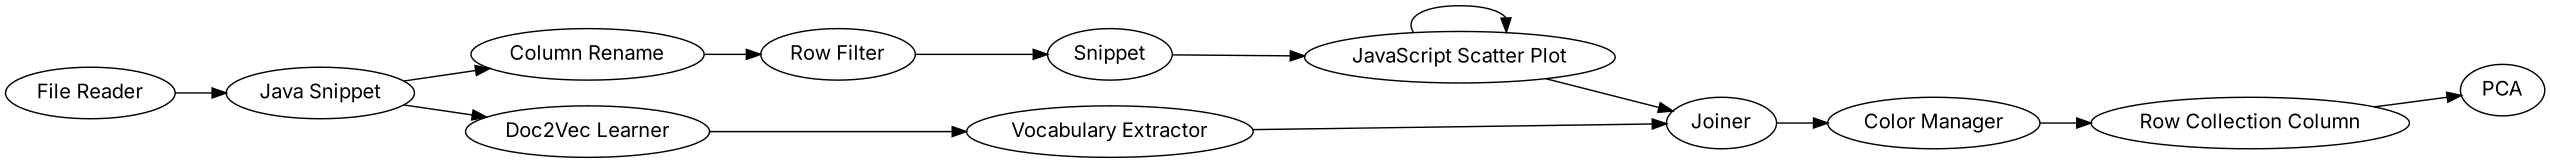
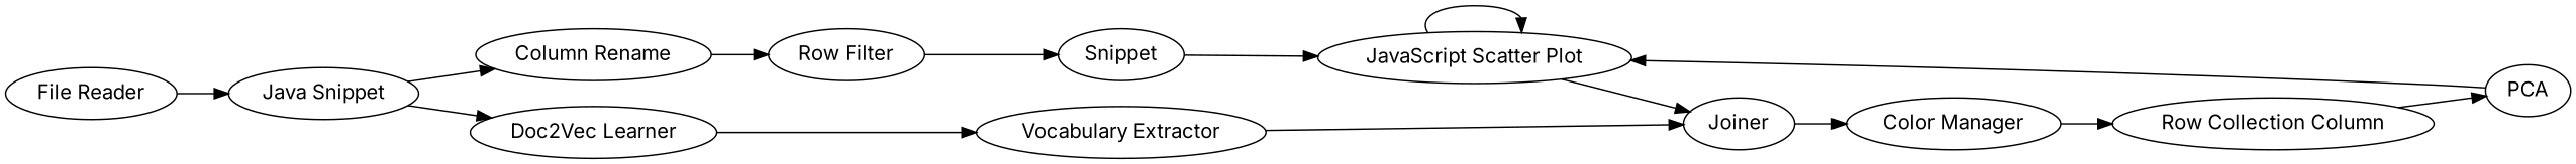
  digraph {
    fontname=Inter
    rankdir=LR
    node [fontname=Inter]
    edge [fontname=Inter]
    n1 [label="Java Snippet"]
    n2 [label="Column Rename"]
    n3 [label="Doc2Vec Learner"]
    n4 [label="Row Filter"]
    n5 [label="Vocabulary Extractor"]
    n6 [label=Snippet]
    n7 [label="Row Collection Column"]
    n8 [label=PCA]
    n9 [label="JavaScript Scatter Plot"]
    n10 [label=Joiner]
    n11 [label="Color Manager"]
    n12 [label="File Reader"]
    n1 -> n2
    n1 -> n3
    n2 -> n4
    n3 -> n5
    n4 -> n6
    n5 -> n10
    n6 -> n9
    n7 -> n8
+   n8 -> n9
    n9 -> n9
    n9 -> n10
    n10 -> n11
    n11 -> n7
    n12 -> n1
  }
